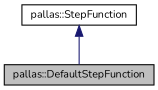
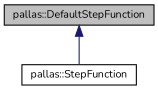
  digraph {
    fontname=Nunito
    node [color=black fontname=Nunito fontsize=10 shape=record style=filled]
    n1 [fillcolor=grey75 fontcolor=black height=0.2 label="pallas::DefaultStepFunction" width=0.4]
    n2 [fillcolor=white height=0.2 label="pallas::StepFunction" width=0.4]
-   n2 -> n1 [color=midnightblue dir=back fontname=Nunito fontsize=10 labelfontname=Helvetica labelfontsize=10 style=solid]
+   n1 -> n2 [color=midnightblue dir=back fontname=Nunito fontsize=10 labelfontname=Helvetica labelfontsize=10 style=solid]
  }
